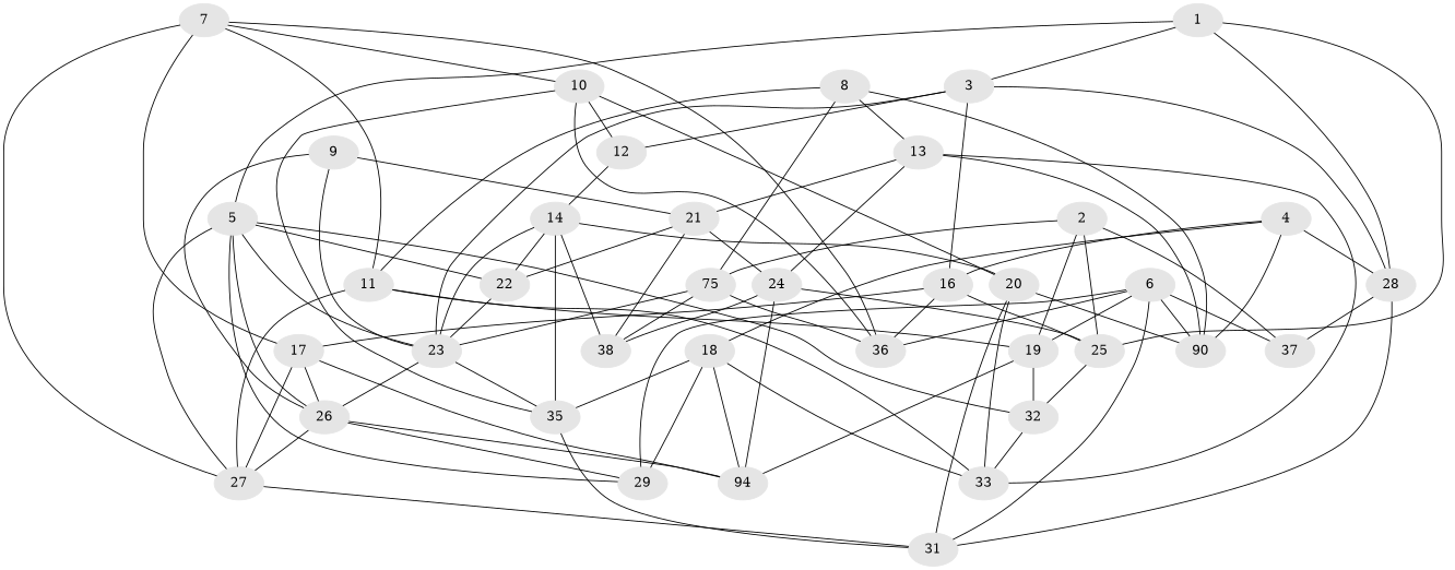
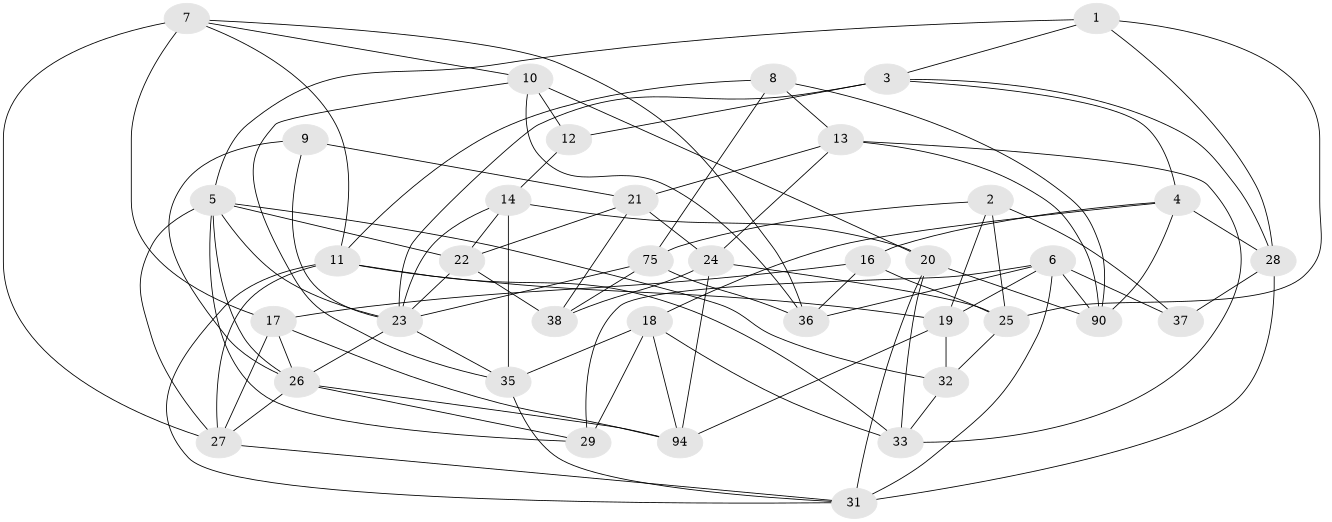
  graph {
    node [color=gray90 style=filled]
    edge [weight=1.0]
    1
    3
    5
    25
    28
    12
    16
    23
    22
    26
    27
    32
    29
    37
    31
    2
    n17 [label=75]
    19
    36
    38
    n21 [label=94]
    14
    17
    35
    4
    18
    n27 [label=90]
    33
    6
    7
    10
    11
    20
    8
    13
    21
    24
    9
    1 -- 3
    1 -- 5
    1 -- 25
    1 -- 28
    3 -- 28
    3 -- 12 [weight=2.0]
-   3 -- 16
+   3 -- 4
    3 -- 23
    5 -- 23
    5 -- 22
    5 -- 26
    5 -- 27
    5 -- 32
    5 -- 29
    25 -- 32
    28 -- 37
    28 -- 31 [weight=2.0]
    12 -- 14 [weight=2.0]
    16 -- 25
    16 -- 36
    16 -- 17
    23 -- 26
    23 -- 35
    22 -- 23
-   14 -- 38
+   22 -- 38
    26 -- 27
    26 -- 29
    26 -- n21
    27 -- 31
    32 -- 33
    2 -- 25 [weight=2.0]
    2 -- 37
    2 -- n17
    2 -- 19 [weight=2.0]
    n17 -- 23
    n17 -- 36 [weight=2.0]
    n17 -- 38
    19 -- 32
    19 -- n21
    14 -- 23
    14 -- 22 [weight=2.0]
    14 -- 35 [weight=2.0]
    14 -- 20
    17 -- 26
    17 -- 27
    17 -- n21
    35 -- 31
    4 -- 28
    4 -- 16 [weight=2.0]
    4 -- 18 [weight=2.0]
    4 -- n27
    18 -- 29
    18 -- n21
    18 -- 35
    18 -- 33
    6 -- 29
    6 -- 37
    6 -- 31
    6 -- 19
    6 -- 36
    6 -- n27
    7 -- 27
    7 -- 36
    7 -- 17 [weight=2.0]
    7 -- 10
    7 -- 11
    10 -- 12 [weight=2.0]
    10 -- 36
    10 -- 35
    10 -- 20
    11 -- 27
+   11 -- 31
    11 -- 19
    11 -- 33
    20 -- 31
    20 -- n27 [weight=2.0]
    20 -- 33
    8 -- n17
    8 -- n27
    8 -- 11
    8 -- 13
    13 -- n27
    13 -- 33
    13 -- 21 [weight=2.0]
    13 -- 24
    21 -- 22
    21 -- 38
    21 -- 24
    24 -- 25
    24 -- 38
    24 -- n21 [weight=2.0]
    9 -- 23
    9 -- 26 [weight=2.0]
    9 -- 21
  }
